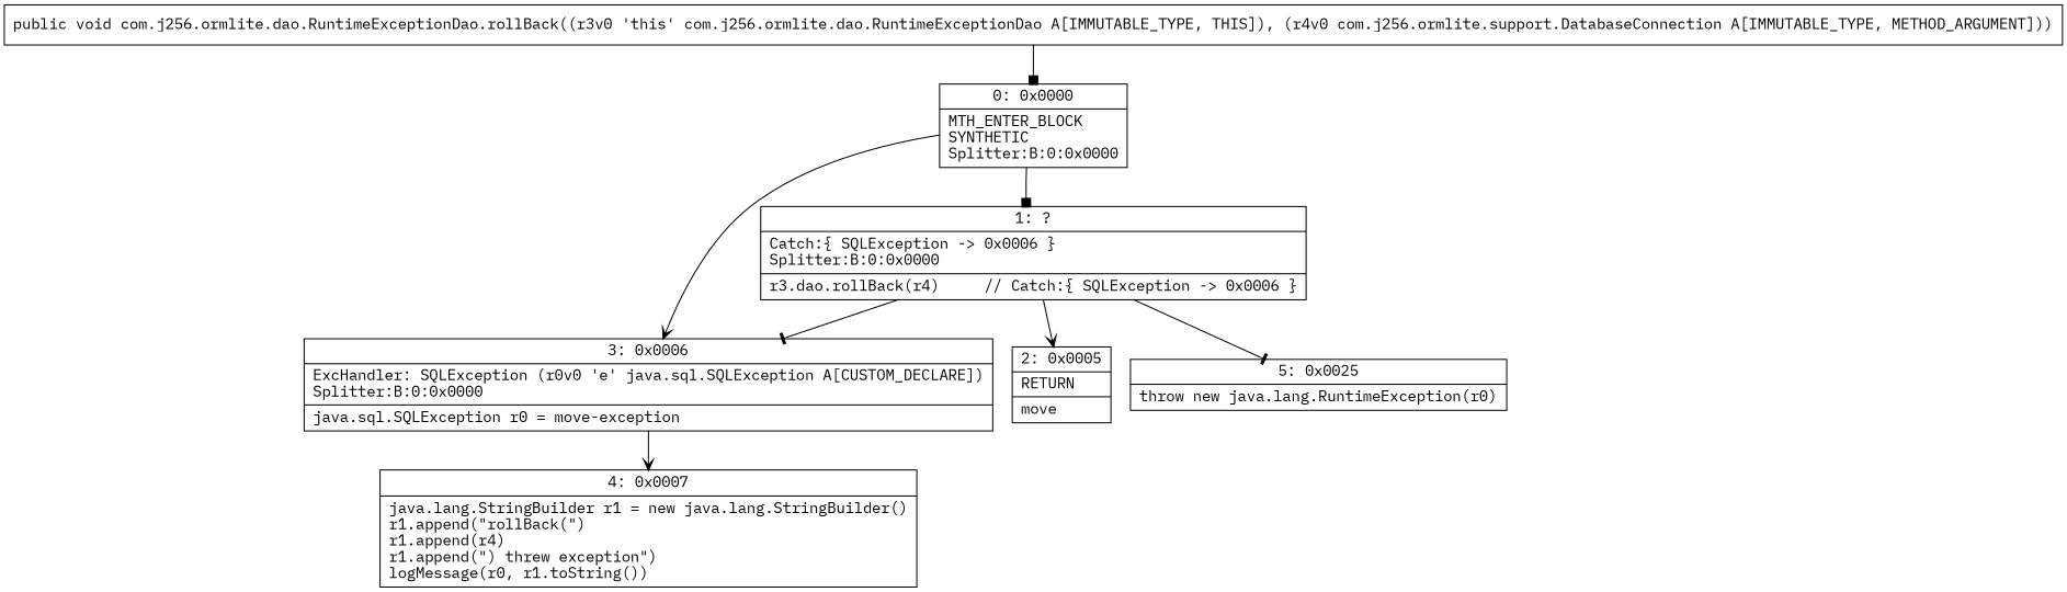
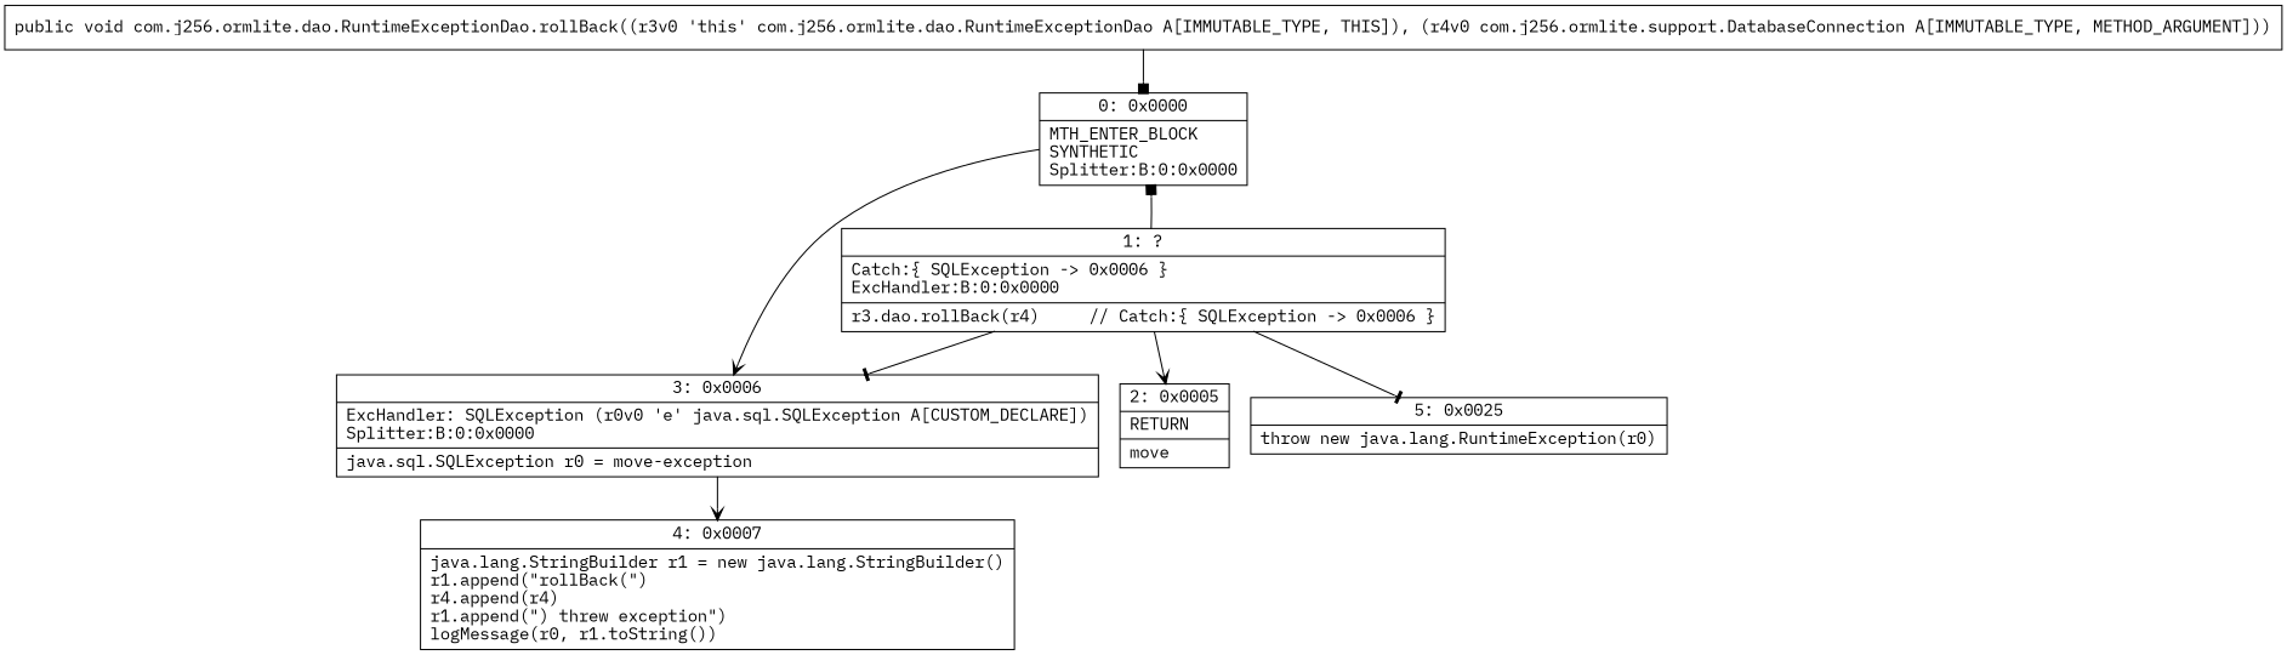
  digraph {
    fontname="IBM Plex Mono"
    node [fontname="IBM Plex Mono" shape=record]
    edge [arrowhead=vee fontname="IBM Plex Mono"]
    n1 [label="{0\:\ 0x0000|MTH_ENTER_BLOCK\lSYNTHETIC\lSplitter:B:0:0x0000\l}"]
-   n2 [label="{1\:\ ?|Catch:\{ SQLException \-\> 0x0006 \}\lSplitter:B:0:0x0000\l|r3.dao.rollBack(r4)     \/\/ Catch:\{ SQLException \-\> 0x0006 \}\l}"]
+   n2 [label="{1\:\ ?|Catch:\{ SQLException \-\> 0x0006 \}\lExcHandler:B:0:0x0000\l|r3.dao.rollBack(r4)     \/\/ Catch:\{ SQLException \-\> 0x0006 \}\l}"]
    n3 [label="{3\:\ 0x0006|ExcHandler: SQLException (r0v0 'e' java.sql.SQLException A[CUSTOM_DECLARE])\lSplitter:B:0:0x0000\l|java.sql.SQLException r0 = move\-exception\l}"]
    n4 [label="{2\:\ 0x0005|RETURN\l|move\l}"]
    n5 [label="{5\:\ 0x0025|throw new java.lang.RuntimeException(r0)\l}"]
-   n6 [label="{4\:\ 0x0007|java.lang.StringBuilder r1 = new java.lang.StringBuilder()\lr1.append(\"rollBack(\")\lr1.append(r4)\lr1.append(\") threw exception\")\llogMessage(r0, r1.toString())\l}"]
+   n6 [label="{4\:\ 0x0007|java.lang.StringBuilder r1 = new java.lang.StringBuilder()\lr1.append(\"rollBack(\")\lr4.append(r4)\lr1.append(\") threw exception\")\llogMessage(r0, r1.toString())\l}"]
    n7 [label="{public void com.j256.ormlite.dao.RuntimeExceptionDao.rollBack((r3v0 'this' com.j256.ormlite.dao.RuntimeExceptionDao A[IMMUTABLE_TYPE, THIS]), (r4v0 com.j256.ormlite.support.DatabaseConnection A[IMMUTABLE_TYPE, METHOD_ARGUMENT])) }"]
-   n1 -> n2 [arrowhead=box]
+   n2 -> n1 [arrowhead=box]
    n1 -> n3
    n2 -> n3 [arrowhead=tee]
    n2 -> n4
    n2 -> n5 [arrowhead=tee]
    n3 -> n6
    n7 -> n1 [arrowhead=box]
  }
